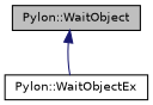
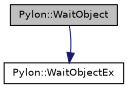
  digraph {
    node [color=black fontname=Helvetica fontsize=10 shape=record style=filled]
    n1 [fillcolor=grey75 fontcolor=black height=0.2 label="Pylon::WaitObject" width=0.4]
    n2 [fillcolor=white height=0.2 label="Pylon::WaitObjectEx" width=0.4]
-   n1 -> n2 [color=midnightblue dir=back fontname=Helvetica fontsize=10 labelfontname=Helvetica labelfontsize=10 style=solid]
+   n2 -> n1 [color=midnightblue dir=back fontname=Helvetica fontsize=10 labelfontname=Helvetica labelfontsize=10 style=solid]
  }
